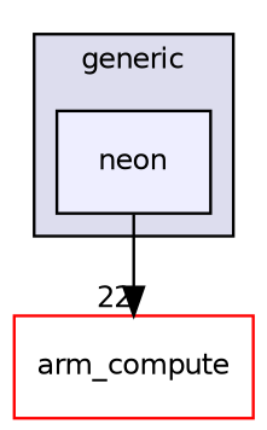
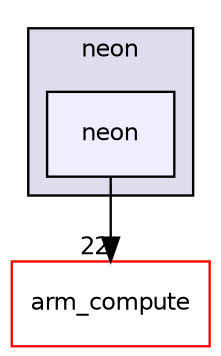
  digraph {
    compound=true
    node [fontname=Helvetica fontsize=10 shape=box style=filled]
    n1 [fillcolor="#eeeeff" label=neon pencolor=black]
    n2 [color=red fillcolor=white label=arm_compute]
    subgraph cluster_1 {
      bgcolor="#ddddee"
      fontname=Helvetica
      fontsize=10
-     label=generic
+     label=neon
      pencolor=black
      n1
    }
    n1 -> n2 [headlabel=22 labeldistance=1.5 labelfontname=Helvetica labelfontsize=10]
  }
